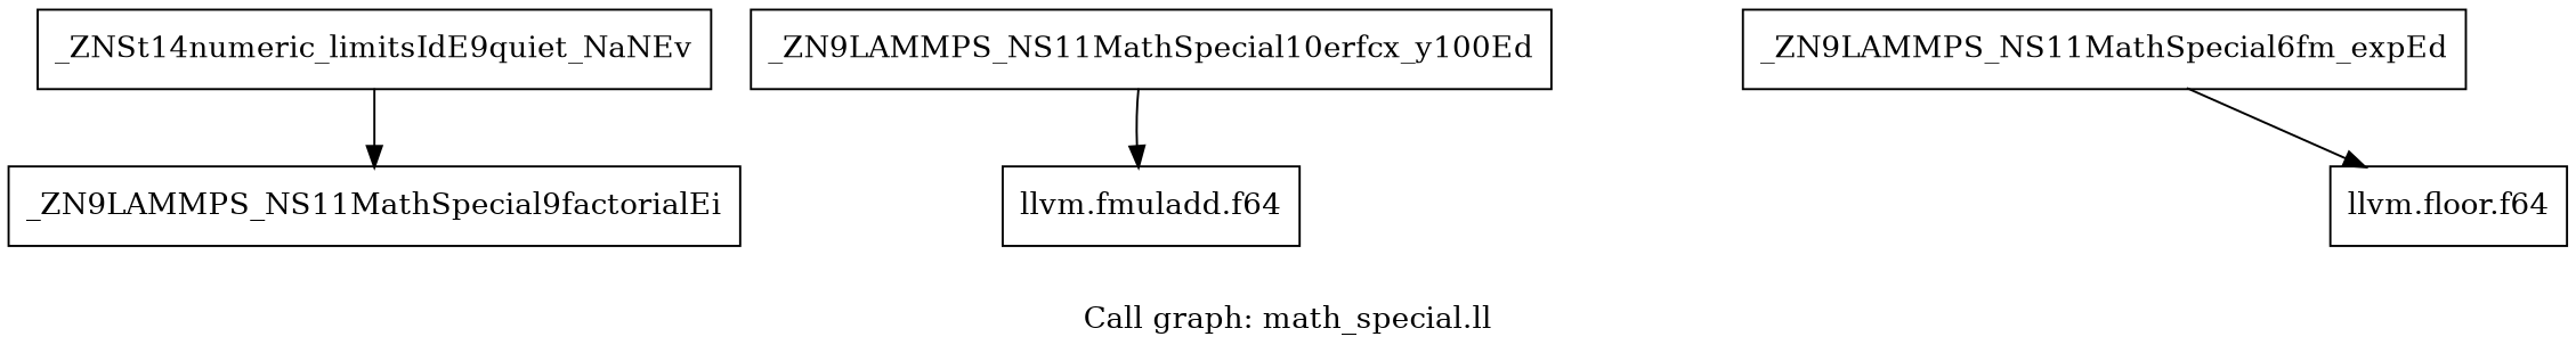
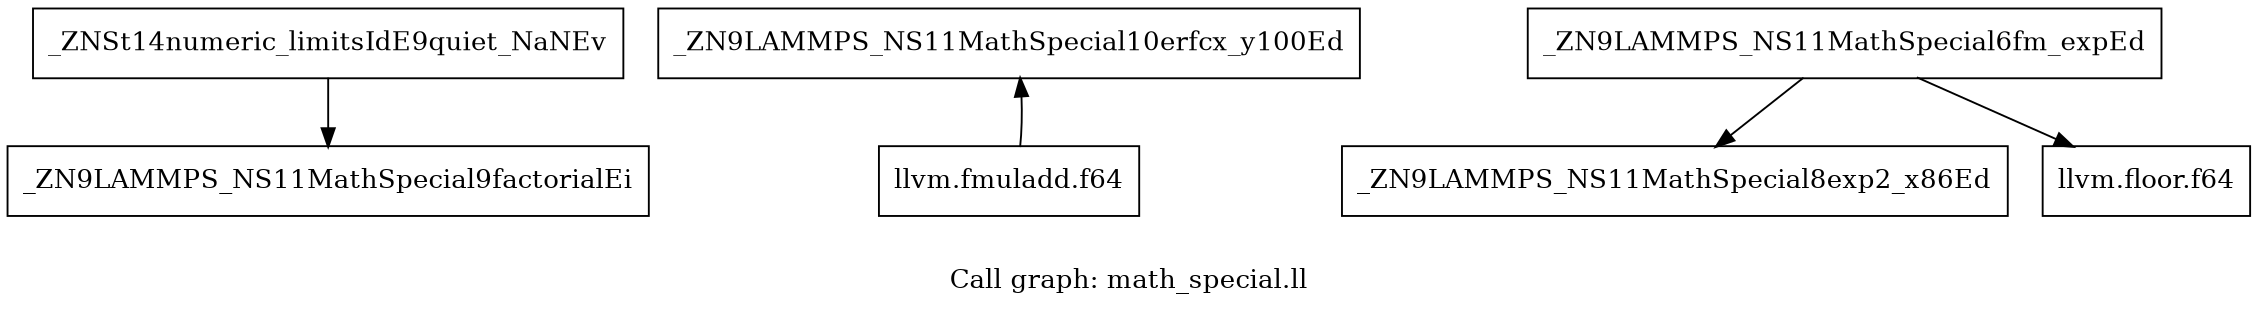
  digraph {
    label="Call graph: math_special.ll"
    node [shape=record]
    n1 [label="{_ZN9LAMMPS_NS11MathSpecial9factorialEi}"]
    n2 [label="{_ZNSt14numeric_limitsIdE9quiet_NaNEv}"]
    n3 [label="{_ZN9LAMMPS_NS11MathSpecial10erfcx_y100Ed}"]
    n4 [label="{llvm.fmuladd.f64}"]
+   n5 [label="{_ZN9LAMMPS_NS11MathSpecial8exp2_x86Ed}"]
    n6 [label="{llvm.floor.f64}"]
    n7 [label="{_ZN9LAMMPS_NS11MathSpecial6fm_expEd}"]
    n2 -> n1
-   n3 -> n4
+   n4 -> n3
+   n7 -> n5
    n7 -> n6
  }
